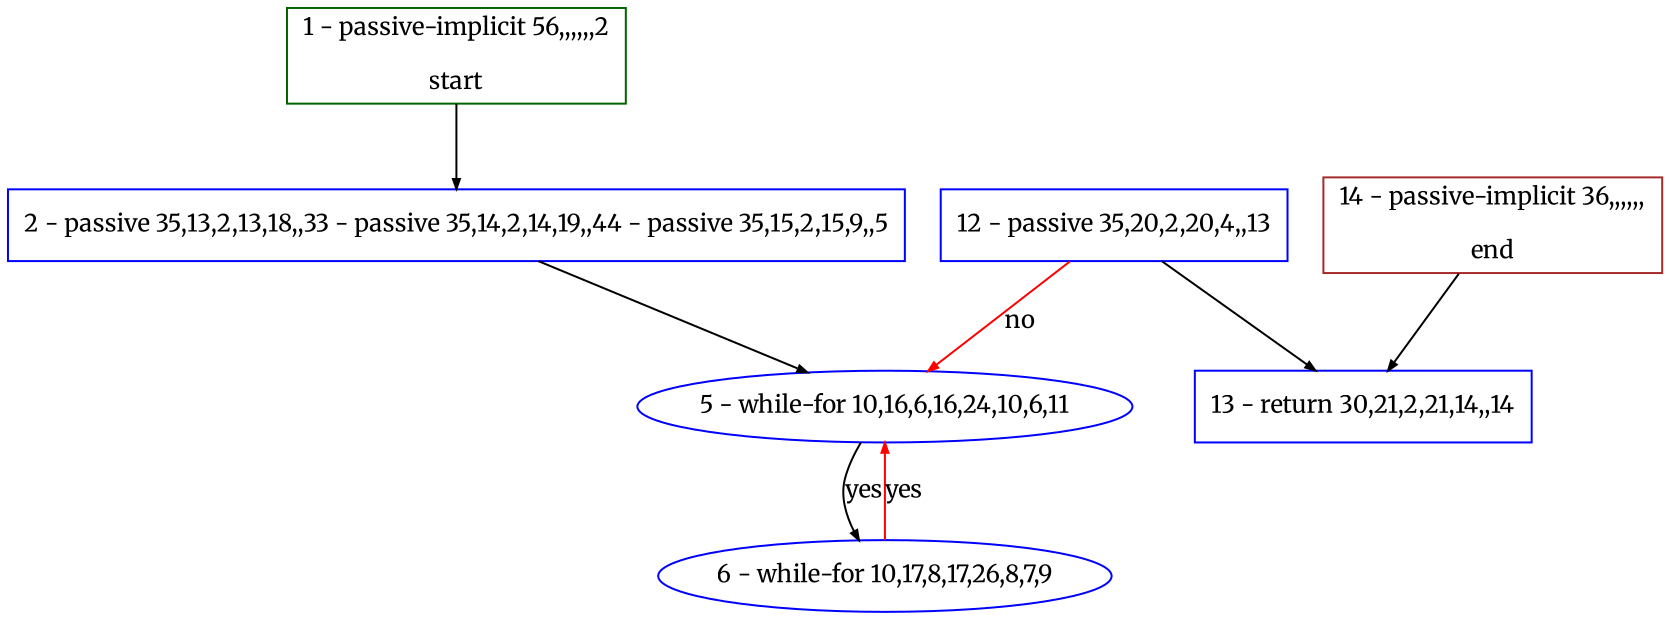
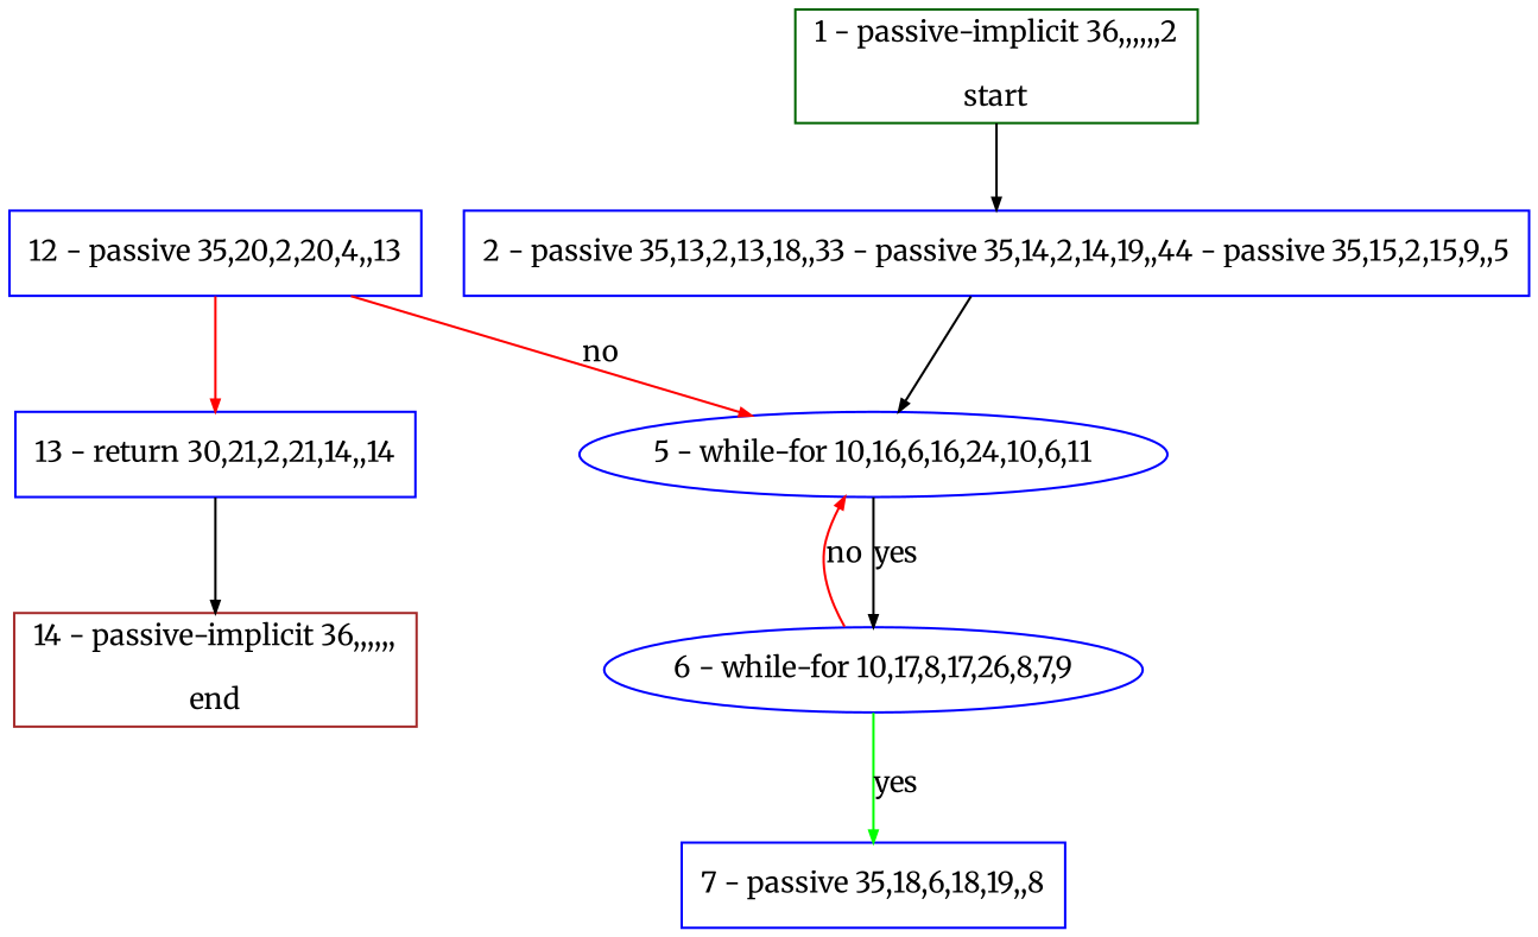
  digraph {
    bgcolor=white
    compound=true
    fillcolor="#FFFFCC"
    fontname=Merriweather
    fontsize=12
    pack=true
    packmode=clust
    style="rounded,filled"
    node [color="#0000ff" compound=true fillcolor="#ffffff" fixedsize=false fontname=Merriweather fontsize=12 node_initialized=no shape=box style=filled]
    edge [arrowhead=normal arrowsize=0.5 arrowtail=none color="#000000" compound=true dir=forward fontcolor=black fontname=Merriweather fontsize=12]
    n1 [label="2 - passive 35,13,2,13,18,,33 - passive 35,14,2,14,19,,44 - passive 35,15,2,15,9,,5"]
    n2 [label="5 - while-for 10,16,6,16,24,10,6,11" shape=oval]
    n3 [label="6 - while-for 10,17,8,17,26,8,7,9" shape=oval]
-   n4 [color="#006400" label="1 - passive-implicit 56,,,,,,2\n\nstart"]
+   n4 [color="#006400" label="1 - passive-implicit 36,,,,,,2\n\nstart"]
+   n5 [label="7 - passive 35,18,6,18,19,,8"]
    n6 [label="12 - passive 35,20,2,20,4,,13"]
    n7 [label="13 - return 30,21,2,21,14,,14"]
    n8 [color="#a52a2a" label="14 - passive-implicit 36,,,,,,\n\nend"]
    n1 -> n2
    n2 -> n3 [label=yes]
-   n3 -> n2 [color="#ff0000" label=yes]
+   n3 -> n2 [color="#ff0000" label=no]
+   n3 -> n5 [color="#00ff00" label=yes]
    n4 -> n1
    n6 -> n2 [color="#ff0000" label=no]
-   n6 -> n7
-   n8 -> n7
+   n6 -> n7 [color="#ff0000"]
+   n7 -> n8
  }
